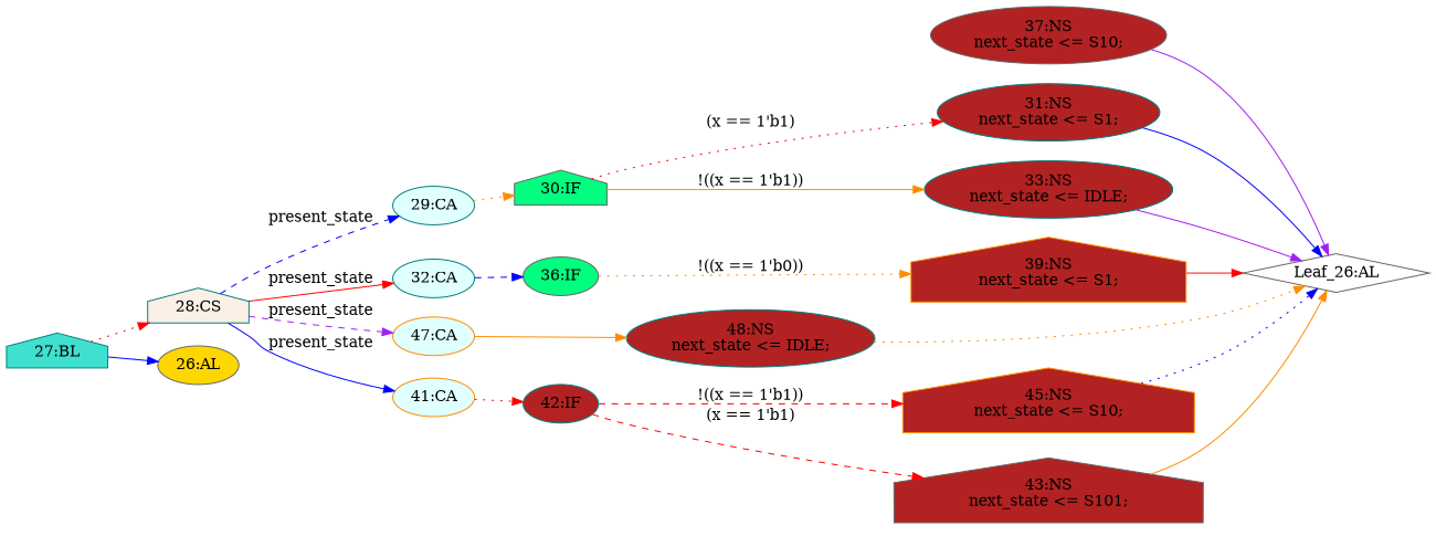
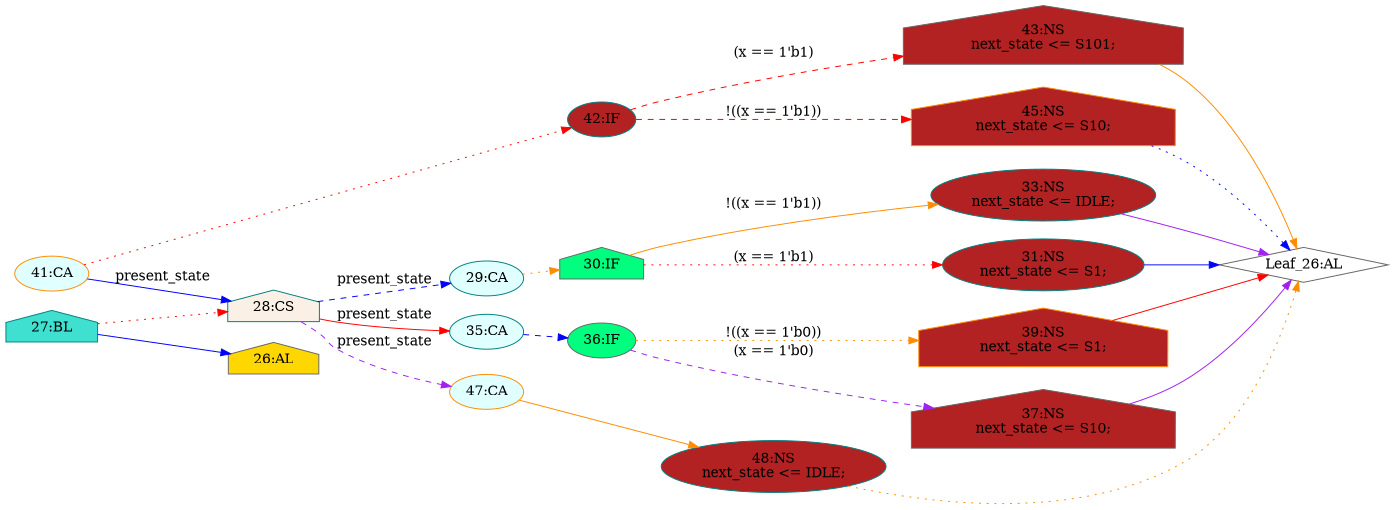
  strict digraph {
    rankdir=LR
    node [color=teal fillcolor=firebrick shape=ellipse statements="[]" style=filled typ=NonblockingSubstitution]
    edge [color=red cond="[]" lineno=None style=solid]
    n1 [ast="<pyverilog.vparser.ast.CaseStatement object at 0x7f4dd42f7490>" fillcolor=linen label="28:CS" shape=house typ=CaseStatement]
    n2 [ast="<pyverilog.vparser.ast.Case object at 0x7f4dd42f7550>" fillcolor=lightcyan label="29:CA" typ=Case]
-   n3 [ast="<pyverilog.vparser.ast.Case object at 0x7f4dd42f7a10>" fillcolor=lightcyan label="32:CA" typ=Case]
+   n3 [ast="<pyverilog.vparser.ast.Case object at 0x7f4dd42f7a10>" fillcolor=lightcyan label="35:CA" typ=Case]
    n4 [ast="<pyverilog.vparser.ast.Case object at 0x7f4dd42e0250>" color=darkorange fillcolor=lightcyan label="47:CA" typ=Case]
    n5 [ast="<pyverilog.vparser.ast.Case object at 0x7f4dd42f7e10>" color=darkorange fillcolor=lightcyan label="41:CA" typ=Case]
    n6 [ast="<pyverilog.vparser.ast.IfStatement object at 0x7f4dd42f75d0>" color=gray40 fillcolor=springgreen label="30:IF" shape=house typ=IfStatement]
    n7 [ast="<pyverilog.vparser.ast.IfStatement object at 0x7f4dd42f7a90>" color=gray40 fillcolor=springgreen label="36:IF" typ=IfStatement]
    n8 [ast="<pyverilog.vparser.ast.NonblockingSubstitution object at 0x7f4dd42e02d0>" label="48:NS\nnext_state <= IDLE;" statements="[<pyverilog.vparser.ast.NonblockingSubstitution object at 0x7f4dd42e02d0>]"]
    n9 [ast="<pyverilog.vparser.ast.IfStatement object at 0x7f4dd42f7e90>" label="42:IF" typ=IfStatement]
    n10 [ast="<pyverilog.vparser.ast.NonblockingSubstitution object at 0x7f4dd42f7810>" label="31:NS\nnext_state <= S1;" statements="[<pyverilog.vparser.ast.NonblockingSubstitution object at 0x7f4dd42f7810>]"]
    n11 [ast="<pyverilog.vparser.ast.NonblockingSubstitution object at 0x7f4dd42f7650>" label="33:NS\nnext_state <= IDLE;" statements="[<pyverilog.vparser.ast.NonblockingSubstitution object at 0x7f4dd42f7650>]"]
-   n12 [ast="<pyverilog.vparser.ast.NonblockingSubstitution object at 0x7f4dd42f7c10>" color=gray40 label="37:NS\nnext_state <= S10;" statements="[<pyverilog.vparser.ast.NonblockingSubstitution object at 0x7f4dd42f7c10>]"]
+   n12 [ast="<pyverilog.vparser.ast.NonblockingSubstitution object at 0x7f4dd42f7c10>" color=gray40 label="37:NS\nnext_state <= S10;" shape=house statements="[<pyverilog.vparser.ast.NonblockingSubstitution object at 0x7f4dd42f7c10>]"]
    n13 [ast="<pyverilog.vparser.ast.NonblockingSubstitution object at 0x7f4dd42f7ad0>" color=darkorange label="39:NS\nnext_state <= S1;" shape=house statements="[<pyverilog.vparser.ast.NonblockingSubstitution object at 0x7f4dd42f7ad0>]"]
    n14 [color=gray40 def_var="['next_state']" label="Leaf_26:AL" shape=diamond fillcolor="" statements="" style="" typ=""]
    n15 [ast="<pyverilog.vparser.ast.NonblockingSubstitution object at 0x7f4dd42f7ed0>" color=darkorange label="45:NS\nnext_state <= S10;" shape=house statements="[<pyverilog.vparser.ast.NonblockingSubstitution object at 0x7f4dd42f7ed0>]"]
    n16 [ast="<pyverilog.vparser.ast.NonblockingSubstitution object at 0x7f4dd42e0050>" color=gray40 label="43:NS\nnext_state <= S101;" shape=house statements="[<pyverilog.vparser.ast.NonblockingSubstitution object at 0x7f4dd42e0050>]"]
-   n17 [ast="<pyverilog.vparser.ast.Always object at 0x7f4dd42f7390>" clk_sens=False color=gray40 fillcolor=gold label="26:AL" sens="[]" typ=Always use_var="['x', 'present_state']"]
+   n17 [ast="<pyverilog.vparser.ast.Always object at 0x7f4dd42f7390>" clk_sens=False color=gray40 fillcolor=gold label="26:AL" sens="[]" shape=house typ=Always use_var="['x', 'present_state']"]
    n18 [ast="<pyverilog.vparser.ast.Block object at 0x7f4dd42f7450>" fillcolor=turquoise label="27:BL" shape=house typ=Block]
    n1 -> n2 [color=blue cond="['present_state']" label=present_state lineno=28 style=dashed]
    n1 -> n3 [cond="['present_state']" label=present_state lineno=28]
    n1 -> n4 [color=purple cond="['present_state']" label=present_state lineno=28 style=dashed]
-   n1 -> n5 [color=blue cond="['present_state']" label=present_state lineno=28]
+   n5 -> n1 [color=blue cond="['present_state']" label=present_state lineno=28]
    n2 -> n6 [color=darkorange style=dotted]
    n3 -> n7 [color=blue style=dashed]
    n4 -> n8 [color=darkorange]
    n5 -> n9 [style=dotted]
    n6 -> n10 [cond="['x']" label="(x == 1'b1)" lineno=30 style=dotted]
    n6 -> n11 [color=darkorange cond="['x']" label="!((x == 1'b1))" lineno=30]
+   n7 -> n12 [color=purple cond="['x']" label="(x == 1'b0)" lineno=36 style=dashed]
    n7 -> n13 [color=darkorange cond="['x']" label="!((x == 1'b0))" lineno=36 style=dotted]
    n8 -> n14 [color=darkorange style=dotted]
    n9 -> n15 [cond="['x']" label="!((x == 1'b1))" lineno=42 style=dashed]
    n9 -> n16 [cond="['x']" label="(x == 1'b1)" lineno=42 style=dashed]
    n10 -> n14 [color=blue]
    n11 -> n14 [color=purple]
    n12 -> n14 [color=purple]
    n13 -> n14
    n15 -> n14 [color=blue style=dotted]
    n16 -> n14 [color=darkorange]
    n18 -> n1 [style=dotted]
    n18 -> n17 [color=blue]
  }
